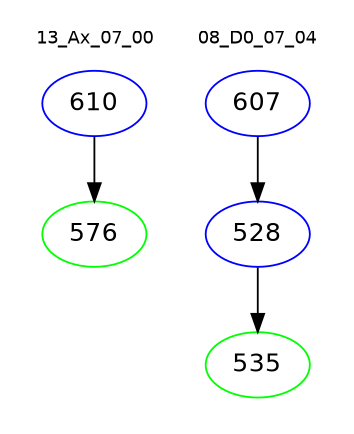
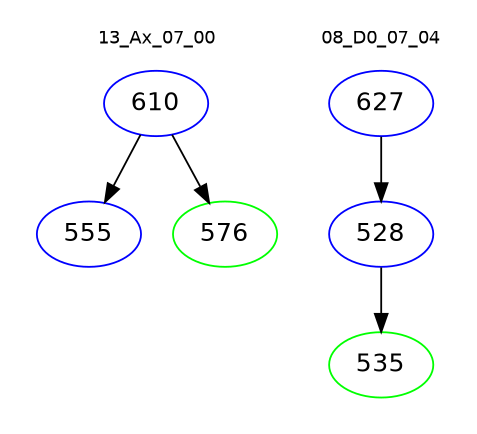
  digraph {
    fontname="DejaVu Sans"
    node [color=blue fontname="DejaVu Sans"]
    edge [color=black fontname="DejaVu Sans"]
    n1 [label=610]
+   n2 [label=555]
    n3 [color=green label=576]
-   n4 [label=607]
+   n4 [label=627]
    n5 [label=528]
    n6 [color=green label=535]
    subgraph cluster_1 {
      color=white
      fontsize=10
      label="13_Ax_07_00"
      n1
+     n2
      n3
    }
    subgraph cluster_2 {
      color=white
      fontsize=10
      label="08_D0_07_04"
      n4
      n5
      n6
    }
+   n1 -> n2
    n1 -> n3
    n4 -> n5
    n5 -> n6
  }
